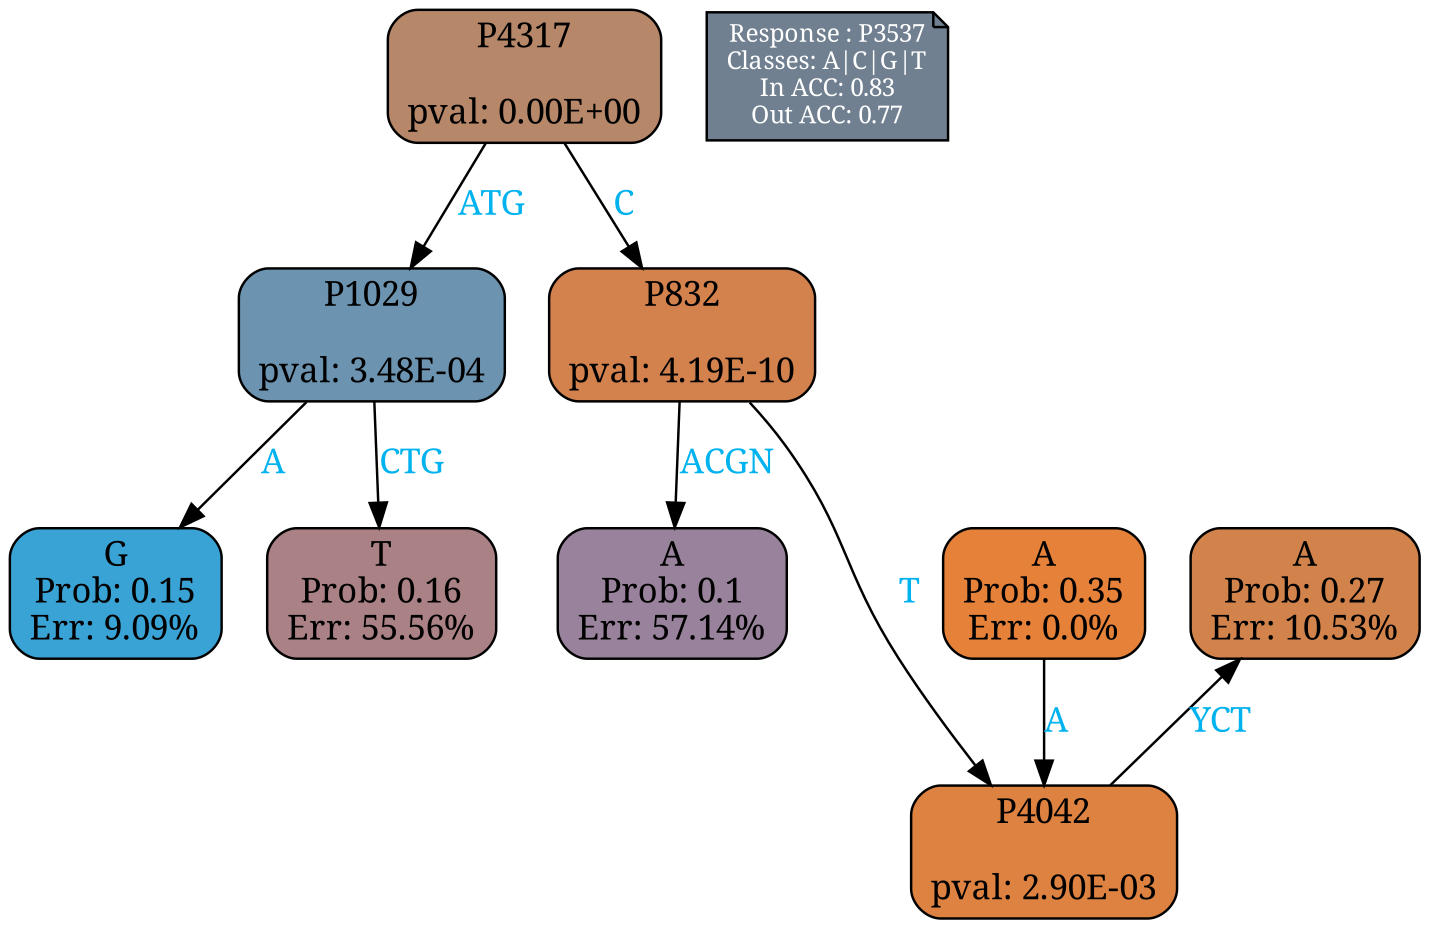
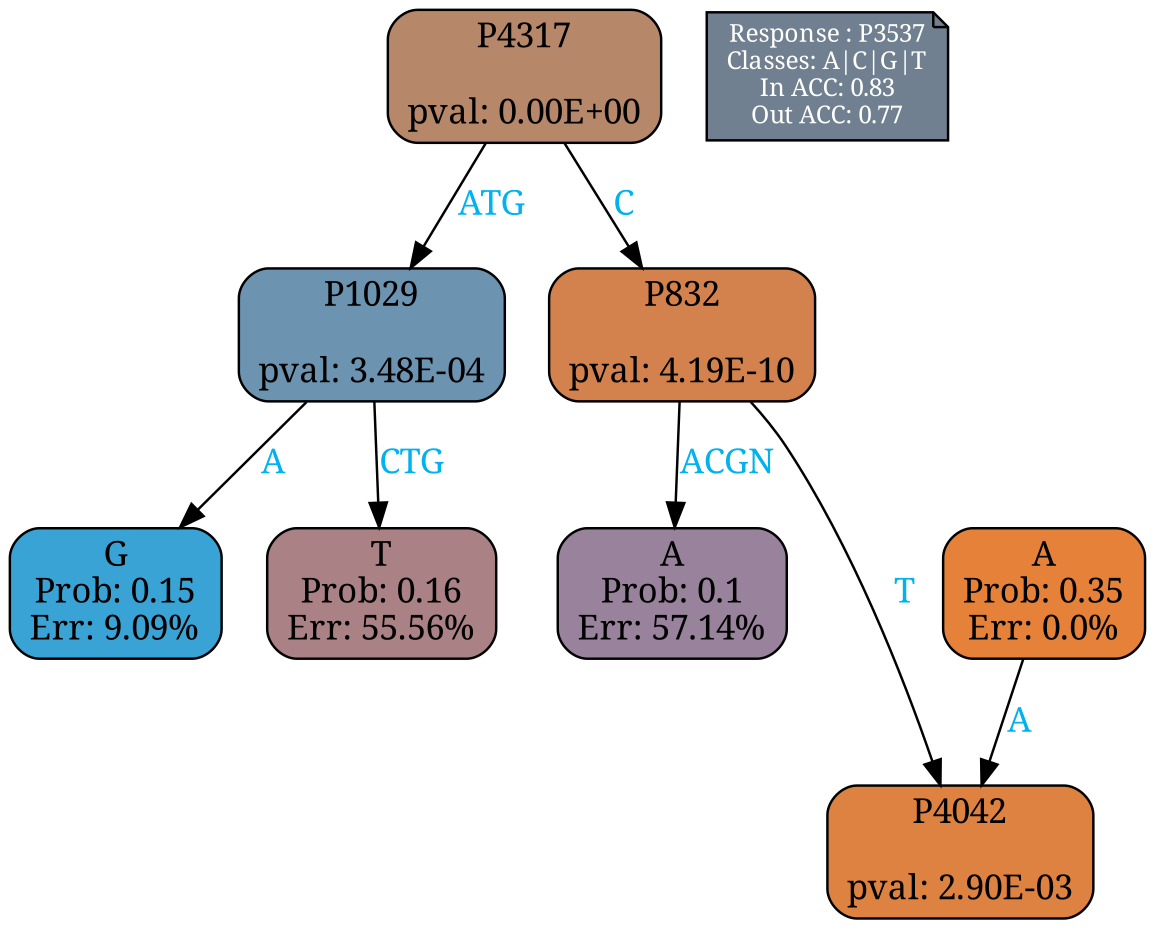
  digraph {
    fontname="Noto Serif"
    ranksep=equally
    splines=polylines
    node [color=black fontname="Noto Serif" shape=box style="filled, rounded"]
    edge [fontcolor=deepskyblue2 fontname="Noto Serif"]
    n1 [fillcolor="#3aa3d5" label="G\nProb: 0.15\nErr: 9.09%"]
    n2 [fillcolor="#aa8285" label="T\nProb: 0.16\nErr: 55.56%"]
    n3 [fillcolor="#99829b" label="A\nProb: 0.1\nErr: 57.14%"]
    n4 [fillcolor="#e58139" label="A\nProb: 0.35\nErr: 0.0%"]
-   n5 [fillcolor="#d2834b" label="A\nProb: 0.27\nErr: 10.53%"]
    n6 [align=left fillcolor=slategray fontcolor=white fontsize=10 label="Response : P3537\nClasses: A|C|G|T\nIn ACC: 0.83\nOut ACC: 0.77\n" shape=note style=filled]
    n7 [fillcolor="#b68769" label="P4317\n\npval: 0.00E+00"]
    n8 [fillcolor="#dd8240" label="P4042\n\npval: 2.90E-03"]
    n9 [fillcolor="#6c94b1" label="P1029\n\npval: 3.48E-04"]
    n10 [fillcolor="#d3824d" label="P832\n\npval: 4.19E-10"]
    subgraph sub_1 {
      rank=same
      n1
      n2
      n3
      n4
-     n5
    }
    subgraph sub_2 {
      rank=same
      n6
      n7
    }
    n4 -> n8 [label=A]
    n7 -> n9 [label=ATG]
    n7 -> n10 [label=C]
-   n8 -> n5 [label=YCT]
    n9 -> n1 [label=A]
    n9 -> n2 [label=CTG]
    n10 -> n3 [label=ACGN]
    n10 -> n8 [label=T]
  }
